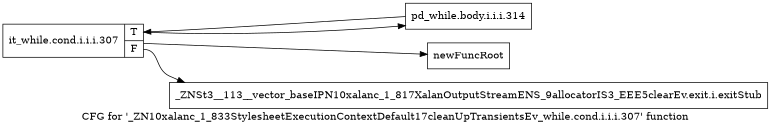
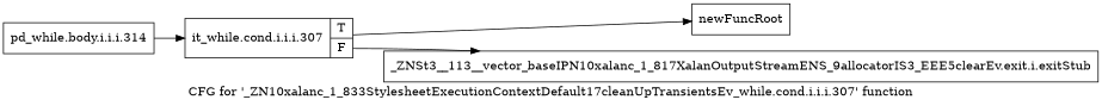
  digraph {
    label="CFG for '_ZN10xalanc_1_833StylesheetExecutionContextDefault17cleanUpTransientsEv_while.cond.i.i.i.307' function"
    rankdir=LR
    node [shape=record]
    n1 [label="{newFuncRoot}"]
    n2 [label="{it_while.cond.i.i.i.307|{<s0>T|<s1>F}}"]
    n3 [label="{_ZNSt3__113__vector_baseIPN10xalanc_1_817XalanOutputStreamENS_9allocatorIS3_EEE5clearEv.exit.i.exitStub}"]
    n4 [label="{pd_while.body.i.i.i.314}"]
    n2 -> n1
    n2 -> n3 [tailport=s1]
-   n2 -> n4 [tailport=s0]
    n4 -> n2
  }
